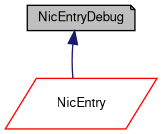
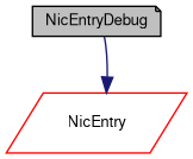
  digraph {
    node [fontname=FreeSans fontsize=10 style=filled]
    n1 [color=black fillcolor=grey75 fontcolor=black height=0.2 label=NicEntryDebug shape=note width=0.4]
    n2 [color=red fillcolor=white height=0.2 label=NicEntry shape=parallelogram width=0.4]
-   n1 -> n2 [color=midnightblue dir=back fontname=FreeSans fontsize=10 labelfontname=FreeSans labelfontsize=10 style=solid]
+   n2 -> n1 [color=midnightblue dir=back fontname=FreeSans fontsize=10 labelfontname=FreeSans labelfontsize=10 style=solid]
  }
